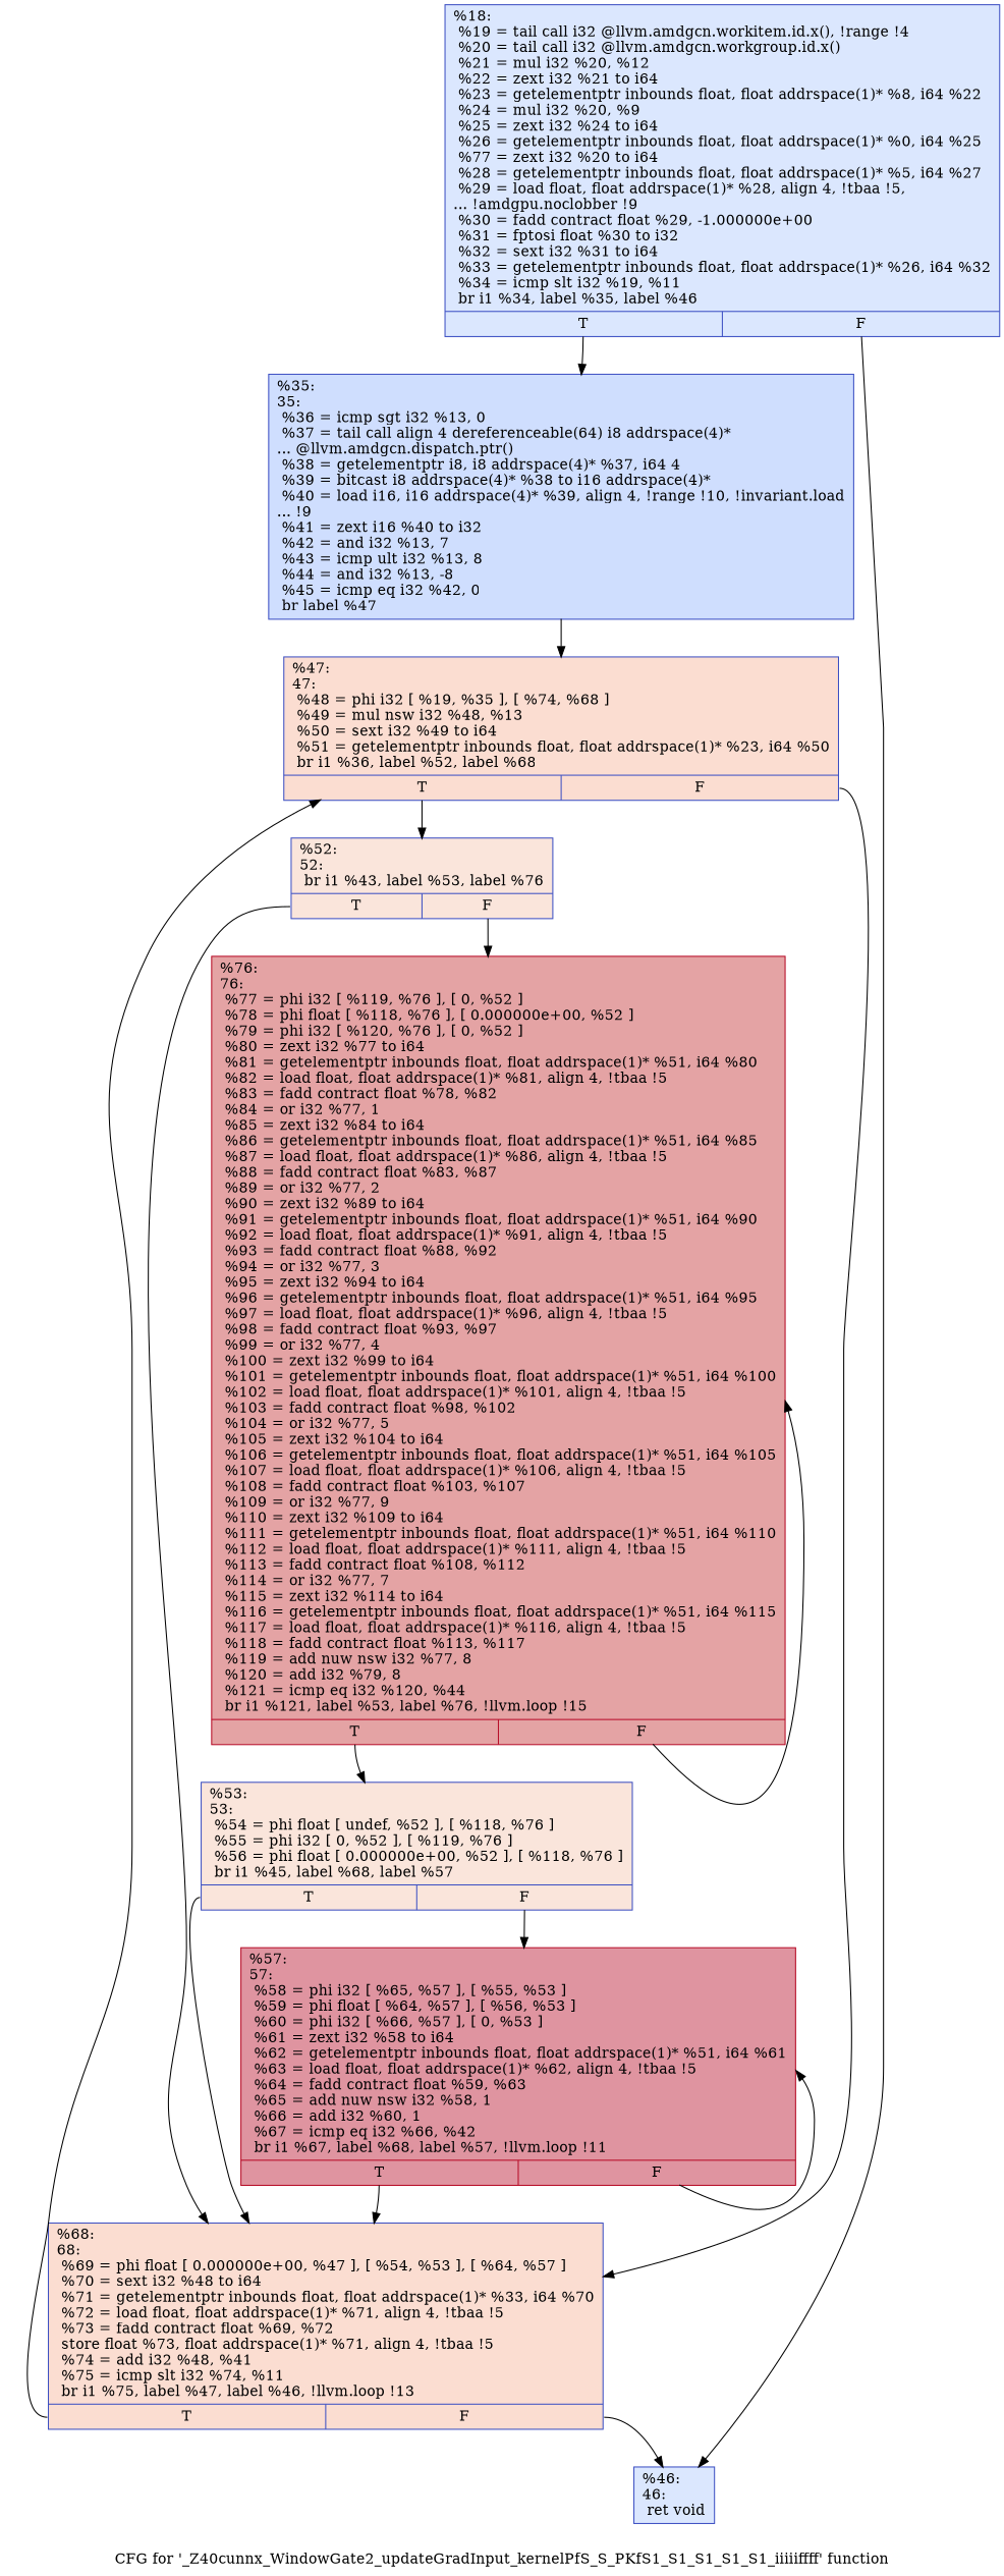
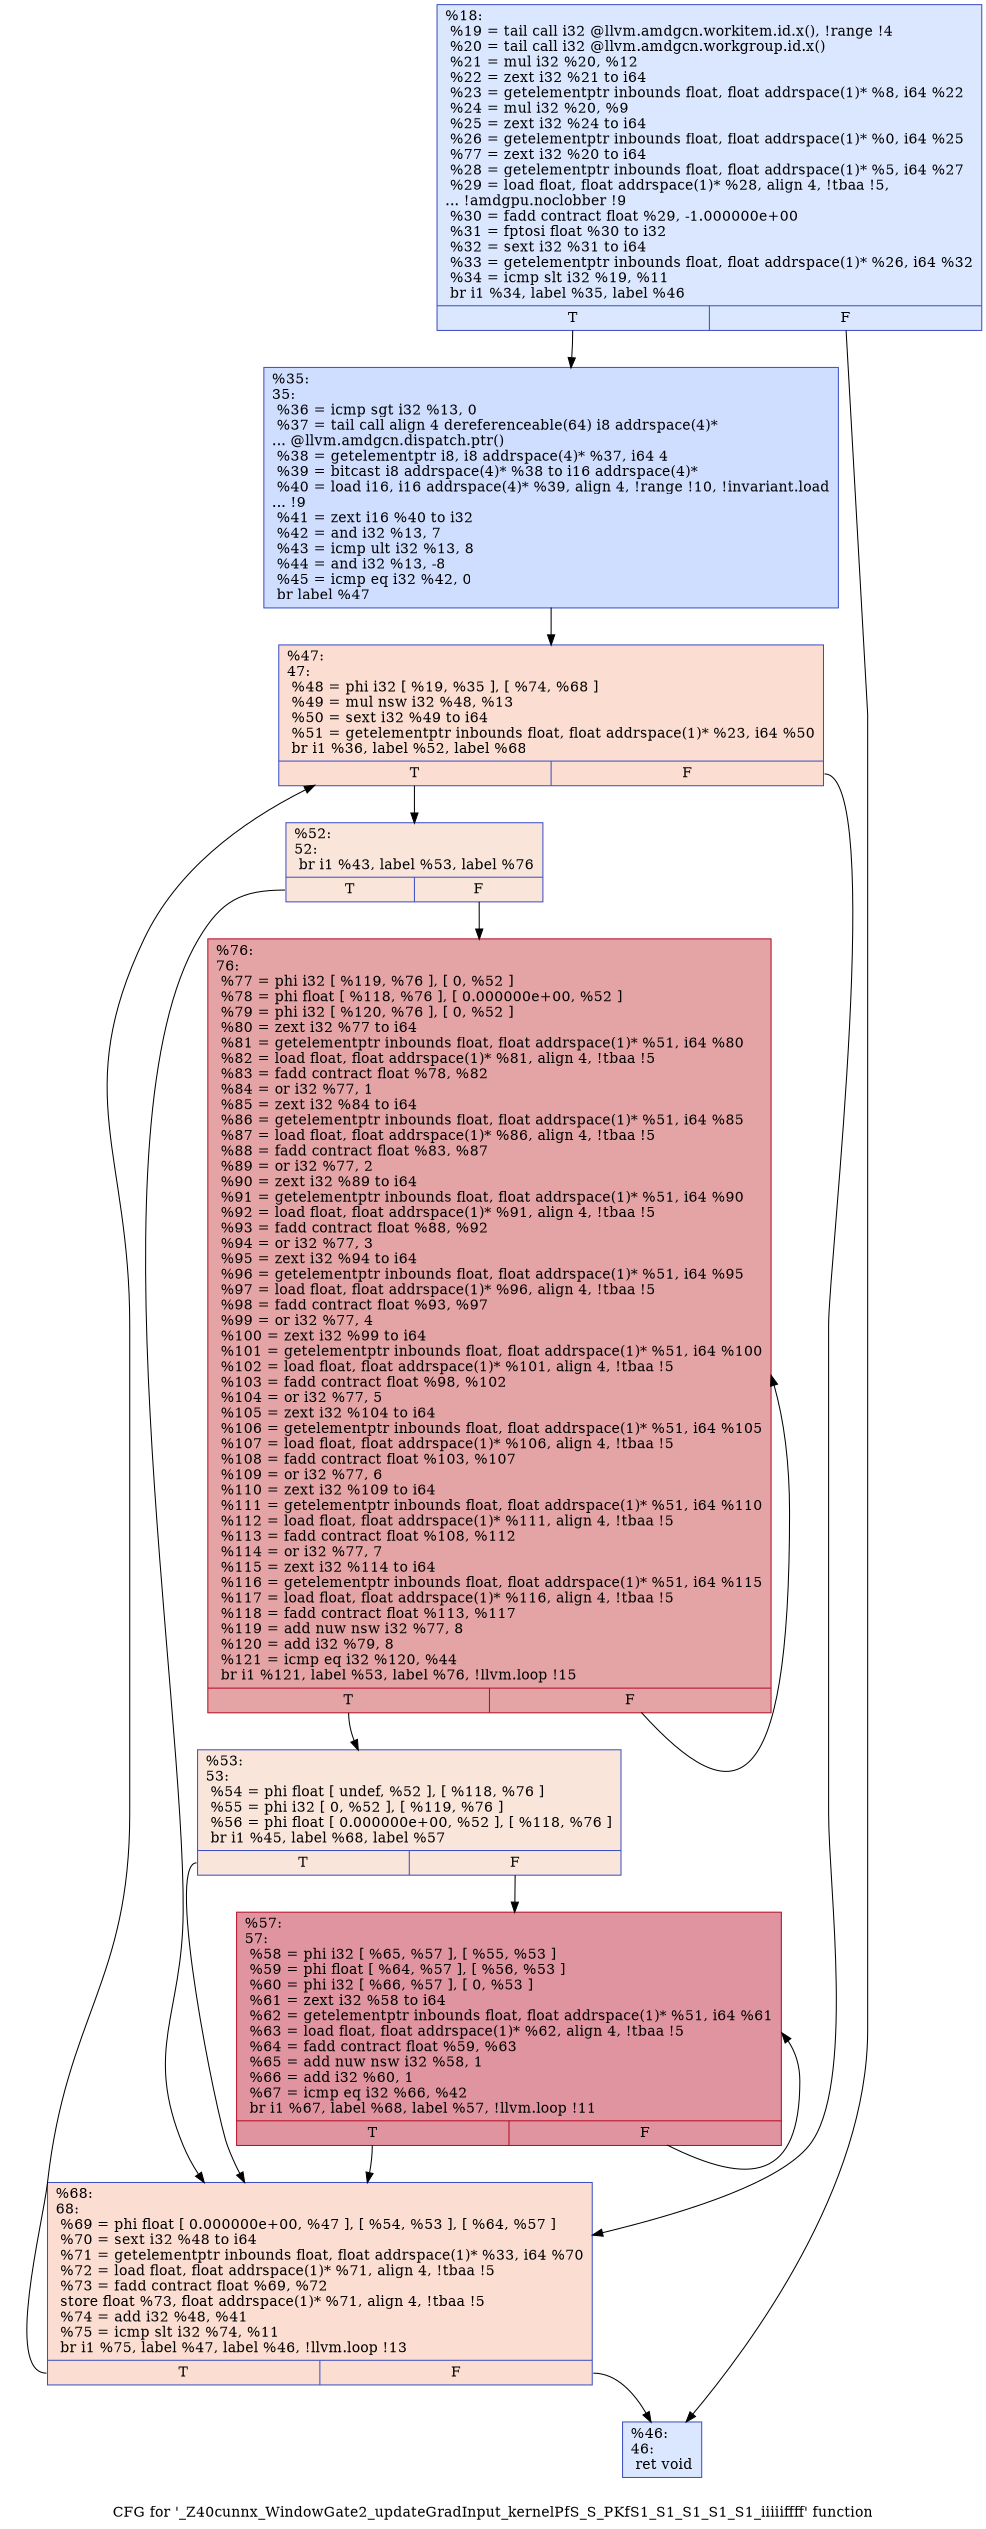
  digraph {
    label="CFG for '_Z40cunnx_WindowGate2_updateGradInput_kernelPfS_S_PKfS1_S1_S1_S1_S1_iiiiiffff' function"
    node [color="#3d50c3ff" fillcolor="#aec9fc70" shape=record style=filled]
    edge [tailport=s0]
    n1 [label="{%18:\l  %19 = tail call i32 @llvm.amdgcn.workitem.id.x(), !range !4\l  %20 = tail call i32 @llvm.amdgcn.workgroup.id.x()\l  %21 = mul i32 %20, %12\l  %22 = zext i32 %21 to i64\l  %23 = getelementptr inbounds float, float addrspace(1)* %8, i64 %22\l  %24 = mul i32 %20, %9\l  %25 = zext i32 %24 to i64\l  %26 = getelementptr inbounds float, float addrspace(1)* %0, i64 %25\l  %77 = zext i32 %20 to i64\l  %28 = getelementptr inbounds float, float addrspace(1)* %5, i64 %27\l  %29 = load float, float addrspace(1)* %28, align 4, !tbaa !5,\l... !amdgpu.noclobber !9\l  %30 = fadd contract float %29, -1.000000e+00\l  %31 = fptosi float %30 to i32\l  %32 = sext i32 %31 to i64\l  %33 = getelementptr inbounds float, float addrspace(1)* %26, i64 %32\l  %34 = icmp slt i32 %19, %11\l  br i1 %34, label %35, label %46\l|{<s0>T|<s1>F}}"]
    n2 [fillcolor="#93b5fe70" label="{%35:\l35:                                               \l  %36 = icmp sgt i32 %13, 0\l  %37 = tail call align 4 dereferenceable(64) i8 addrspace(4)*\l... @llvm.amdgcn.dispatch.ptr()\l  %38 = getelementptr i8, i8 addrspace(4)* %37, i64 4\l  %39 = bitcast i8 addrspace(4)* %38 to i16 addrspace(4)*\l  %40 = load i16, i16 addrspace(4)* %39, align 4, !range !10, !invariant.load\l... !9\l  %41 = zext i16 %40 to i32\l  %42 = and i32 %13, 7\l  %43 = icmp ult i32 %13, 8\l  %44 = and i32 %13, -8\l  %45 = icmp eq i32 %42, 0\l  br label %47\l}"]
    n3 [label="{%46:\l46:                                               \l  ret void\l}"]
    n4 [fillcolor="#f7b39670" label="{%47:\l47:                                               \l  %48 = phi i32 [ %19, %35 ], [ %74, %68 ]\l  %49 = mul nsw i32 %48, %13\l  %50 = sext i32 %49 to i64\l  %51 = getelementptr inbounds float, float addrspace(1)* %23, i64 %50\l  br i1 %36, label %52, label %68\l|{<s0>T|<s1>F}}"]
    n5 [fillcolor="#f4c5ad70" label="{%52:\l52:                                               \l  br i1 %43, label %53, label %76\l|{<s0>T|<s1>F}}"]
    n6 [fillcolor="#f7b39670" label="{%68:\l68:                                               \l  %69 = phi float [ 0.000000e+00, %47 ], [ %54, %53 ], [ %64, %57 ]\l  %70 = sext i32 %48 to i64\l  %71 = getelementptr inbounds float, float addrspace(1)* %33, i64 %70\l  %72 = load float, float addrspace(1)* %71, align 4, !tbaa !5\l  %73 = fadd contract float %69, %72\l  store float %73, float addrspace(1)* %71, align 4, !tbaa !5\l  %74 = add i32 %48, %41\l  %75 = icmp slt i32 %74, %11\l  br i1 %75, label %47, label %46, !llvm.loop !13\l|{<s0>T|<s1>F}}"]
-   n7 [color="#b70d28ff" fillcolor="#c32e3170" label="{%76:\l76:                                               \l  %77 = phi i32 [ %119, %76 ], [ 0, %52 ]\l  %78 = phi float [ %118, %76 ], [ 0.000000e+00, %52 ]\l  %79 = phi i32 [ %120, %76 ], [ 0, %52 ]\l  %80 = zext i32 %77 to i64\l  %81 = getelementptr inbounds float, float addrspace(1)* %51, i64 %80\l  %82 = load float, float addrspace(1)* %81, align 4, !tbaa !5\l  %83 = fadd contract float %78, %82\l  %84 = or i32 %77, 1\l  %85 = zext i32 %84 to i64\l  %86 = getelementptr inbounds float, float addrspace(1)* %51, i64 %85\l  %87 = load float, float addrspace(1)* %86, align 4, !tbaa !5\l  %88 = fadd contract float %83, %87\l  %89 = or i32 %77, 2\l  %90 = zext i32 %89 to i64\l  %91 = getelementptr inbounds float, float addrspace(1)* %51, i64 %90\l  %92 = load float, float addrspace(1)* %91, align 4, !tbaa !5\l  %93 = fadd contract float %88, %92\l  %94 = or i32 %77, 3\l  %95 = zext i32 %94 to i64\l  %96 = getelementptr inbounds float, float addrspace(1)* %51, i64 %95\l  %97 = load float, float addrspace(1)* %96, align 4, !tbaa !5\l  %98 = fadd contract float %93, %97\l  %99 = or i32 %77, 4\l  %100 = zext i32 %99 to i64\l  %101 = getelementptr inbounds float, float addrspace(1)* %51, i64 %100\l  %102 = load float, float addrspace(1)* %101, align 4, !tbaa !5\l  %103 = fadd contract float %98, %102\l  %104 = or i32 %77, 5\l  %105 = zext i32 %104 to i64\l  %106 = getelementptr inbounds float, float addrspace(1)* %51, i64 %105\l  %107 = load float, float addrspace(1)* %106, align 4, !tbaa !5\l  %108 = fadd contract float %103, %107\l  %109 = or i32 %77, 9\l  %110 = zext i32 %109 to i64\l  %111 = getelementptr inbounds float, float addrspace(1)* %51, i64 %110\l  %112 = load float, float addrspace(1)* %111, align 4, !tbaa !5\l  %113 = fadd contract float %108, %112\l  %114 = or i32 %77, 7\l  %115 = zext i32 %114 to i64\l  %116 = getelementptr inbounds float, float addrspace(1)* %51, i64 %115\l  %117 = load float, float addrspace(1)* %116, align 4, !tbaa !5\l  %118 = fadd contract float %113, %117\l  %119 = add nuw nsw i32 %77, 8\l  %120 = add i32 %79, 8\l  %121 = icmp eq i32 %120, %44\l  br i1 %121, label %53, label %76, !llvm.loop !15\l|{<s0>T|<s1>F}}"]
+   n7 [color="#b70d28ff" fillcolor="#c32e3170" label="{%76:\l76:                                               \l  %77 = phi i32 [ %119, %76 ], [ 0, %52 ]\l  %78 = phi float [ %118, %76 ], [ 0.000000e+00, %52 ]\l  %79 = phi i32 [ %120, %76 ], [ 0, %52 ]\l  %80 = zext i32 %77 to i64\l  %81 = getelementptr inbounds float, float addrspace(1)* %51, i64 %80\l  %82 = load float, float addrspace(1)* %81, align 4, !tbaa !5\l  %83 = fadd contract float %78, %82\l  %84 = or i32 %77, 1\l  %85 = zext i32 %84 to i64\l  %86 = getelementptr inbounds float, float addrspace(1)* %51, i64 %85\l  %87 = load float, float addrspace(1)* %86, align 4, !tbaa !5\l  %88 = fadd contract float %83, %87\l  %89 = or i32 %77, 2\l  %90 = zext i32 %89 to i64\l  %91 = getelementptr inbounds float, float addrspace(1)* %51, i64 %90\l  %92 = load float, float addrspace(1)* %91, align 4, !tbaa !5\l  %93 = fadd contract float %88, %92\l  %94 = or i32 %77, 3\l  %95 = zext i32 %94 to i64\l  %96 = getelementptr inbounds float, float addrspace(1)* %51, i64 %95\l  %97 = load float, float addrspace(1)* %96, align 4, !tbaa !5\l  %98 = fadd contract float %93, %97\l  %99 = or i32 %77, 4\l  %100 = zext i32 %99 to i64\l  %101 = getelementptr inbounds float, float addrspace(1)* %51, i64 %100\l  %102 = load float, float addrspace(1)* %101, align 4, !tbaa !5\l  %103 = fadd contract float %98, %102\l  %104 = or i32 %77, 5\l  %105 = zext i32 %104 to i64\l  %106 = getelementptr inbounds float, float addrspace(1)* %51, i64 %105\l  %107 = load float, float addrspace(1)* %106, align 4, !tbaa !5\l  %108 = fadd contract float %103, %107\l  %109 = or i32 %77, 6\l  %110 = zext i32 %109 to i64\l  %111 = getelementptr inbounds float, float addrspace(1)* %51, i64 %110\l  %112 = load float, float addrspace(1)* %111, align 4, !tbaa !5\l  %113 = fadd contract float %108, %112\l  %114 = or i32 %77, 7\l  %115 = zext i32 %114 to i64\l  %116 = getelementptr inbounds float, float addrspace(1)* %51, i64 %115\l  %117 = load float, float addrspace(1)* %116, align 4, !tbaa !5\l  %118 = fadd contract float %113, %117\l  %119 = add nuw nsw i32 %77, 8\l  %120 = add i32 %79, 8\l  %121 = icmp eq i32 %120, %44\l  br i1 %121, label %53, label %76, !llvm.loop !15\l|{<s0>T|<s1>F}}"]
    n8 [fillcolor="#f4c5ad70" label="{%53:\l53:                                               \l  %54 = phi float [ undef, %52 ], [ %118, %76 ]\l  %55 = phi i32 [ 0, %52 ], [ %119, %76 ]\l  %56 = phi float [ 0.000000e+00, %52 ], [ %118, %76 ]\l  br i1 %45, label %68, label %57\l|{<s0>T|<s1>F}}"]
    n9 [color="#b70d28ff" fillcolor="#b70d2870" label="{%57:\l57:                                               \l  %58 = phi i32 [ %65, %57 ], [ %55, %53 ]\l  %59 = phi float [ %64, %57 ], [ %56, %53 ]\l  %60 = phi i32 [ %66, %57 ], [ 0, %53 ]\l  %61 = zext i32 %58 to i64\l  %62 = getelementptr inbounds float, float addrspace(1)* %51, i64 %61\l  %63 = load float, float addrspace(1)* %62, align 4, !tbaa !5\l  %64 = fadd contract float %59, %63\l  %65 = add nuw nsw i32 %58, 1\l  %66 = add i32 %60, 1\l  %67 = icmp eq i32 %66, %42\l  br i1 %67, label %68, label %57, !llvm.loop !11\l|{<s0>T|<s1>F}}"]
    n1 -> n2
    n1 -> n3 [tailport=s1]
    n2 -> n4
    n4 -> n5
    n4 -> n6 [tailport=s1]
    n5 -> n6
    n5 -> n7 [tailport=s1]
    n6 -> n3 [tailport=s1]
    n6 -> n4
    n7 -> n7 [tailport=s1]
    n7 -> n8
    n8 -> n6
    n8 -> n9 [tailport=s1]
    n9 -> n6
    n9 -> n9 [tailport=s1]
  }
